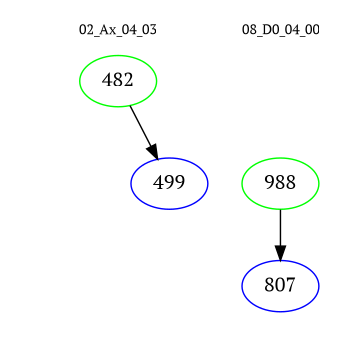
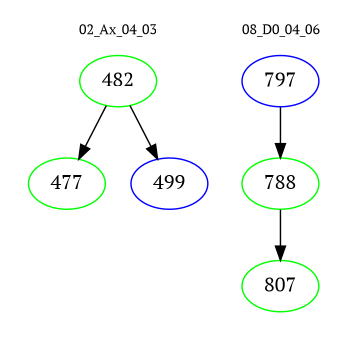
  digraph {
    fontname="PT Serif"
    node [color=green fontname="PT Serif"]
    edge [color=black fontname="PT Serif"]
    n1 [label=482]
+   n2 [label=477]
    n3 [color=blue label=499]
-   n5 [label=988]
-   n6 [color=blue label=807]
+   n4 [color=blue label=797]
+   n5 [label=788]
+   n6 [label=807]
    subgraph cluster_1 {
      color=white
      fontsize=10
      label="02_Ax_04_03"
      n1
+     n2
      n3
    }
    subgraph cluster_2 {
      color=white
      fontsize=10
-     label="08_D0_04_00"
+     label="08_D0_04_06"
+     n4
      n5
      n6
    }
+   n1 -> n2
    n1 -> n3
+   n4 -> n5
    n5 -> n6
  }
